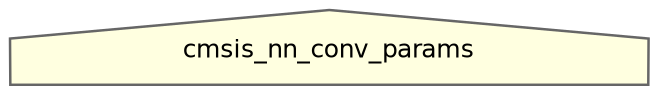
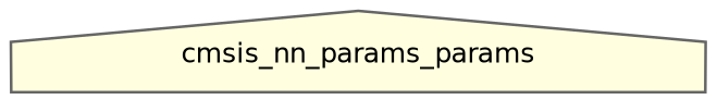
  digraph {
    rankdir=LR
-   n1 [color=grey40 fillcolor=lightyellow fontname=Helvetica fontsize=10 height=0.2 label=cmsis_nn_conv_params shape=house style=filled width=0.4]
+   n1 [color=grey40 fillcolor=lightyellow fontname=Helvetica fontsize=10 height=0.2 label=cmsis_nn_params_params shape=house style=filled width=0.4]
  }
